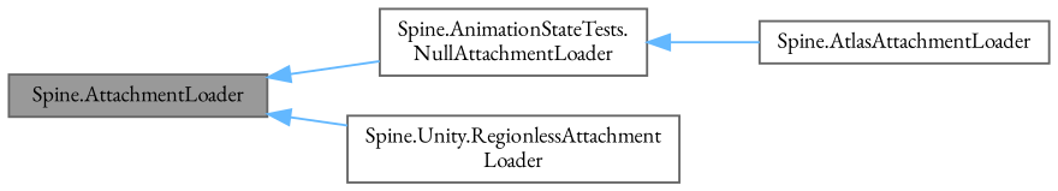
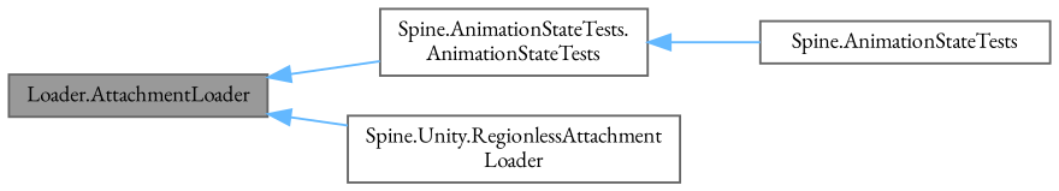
  digraph {
    fontname="EB Garamond"
    rankdir=LR
    node [color=gray40 fillcolor=white fontname="EB Garamond" fontsize=10 shape=box style=filled]
    edge [color=steelblue1 dir=back fontname="EB Garamond" fontsize=10 labelfontname=Helvetica labelfontsize=10 style=solid]
-   n1 [fillcolor=grey60 fontcolor=black height=0.2 label="Spine.AttachmentLoader" width=0.4]
-   n2 [height=0.2 label="Spine.AnimationStateTests.\lNullAttachmentLoader" width=0.4]
+   n1 [fillcolor=grey60 fontcolor=black height=0.2 label="Loader.AttachmentLoader" width=0.4]
+   n2 [height=0.2 label="Spine.AnimationStateTests.\lAnimationStateTests" width=0.4]
    n3 [height=0.2 label="Spine.Unity.RegionlessAttachment\lLoader" width=0.4]
-   n4 [height=0.2 label="Spine.AtlasAttachmentLoader" width=0.4]
+   n4 [height=0.2 label="Spine.AnimationStateTests" width=0.4]
    n1 -> n2
    n1 -> n3
    n2 -> n4
  }
